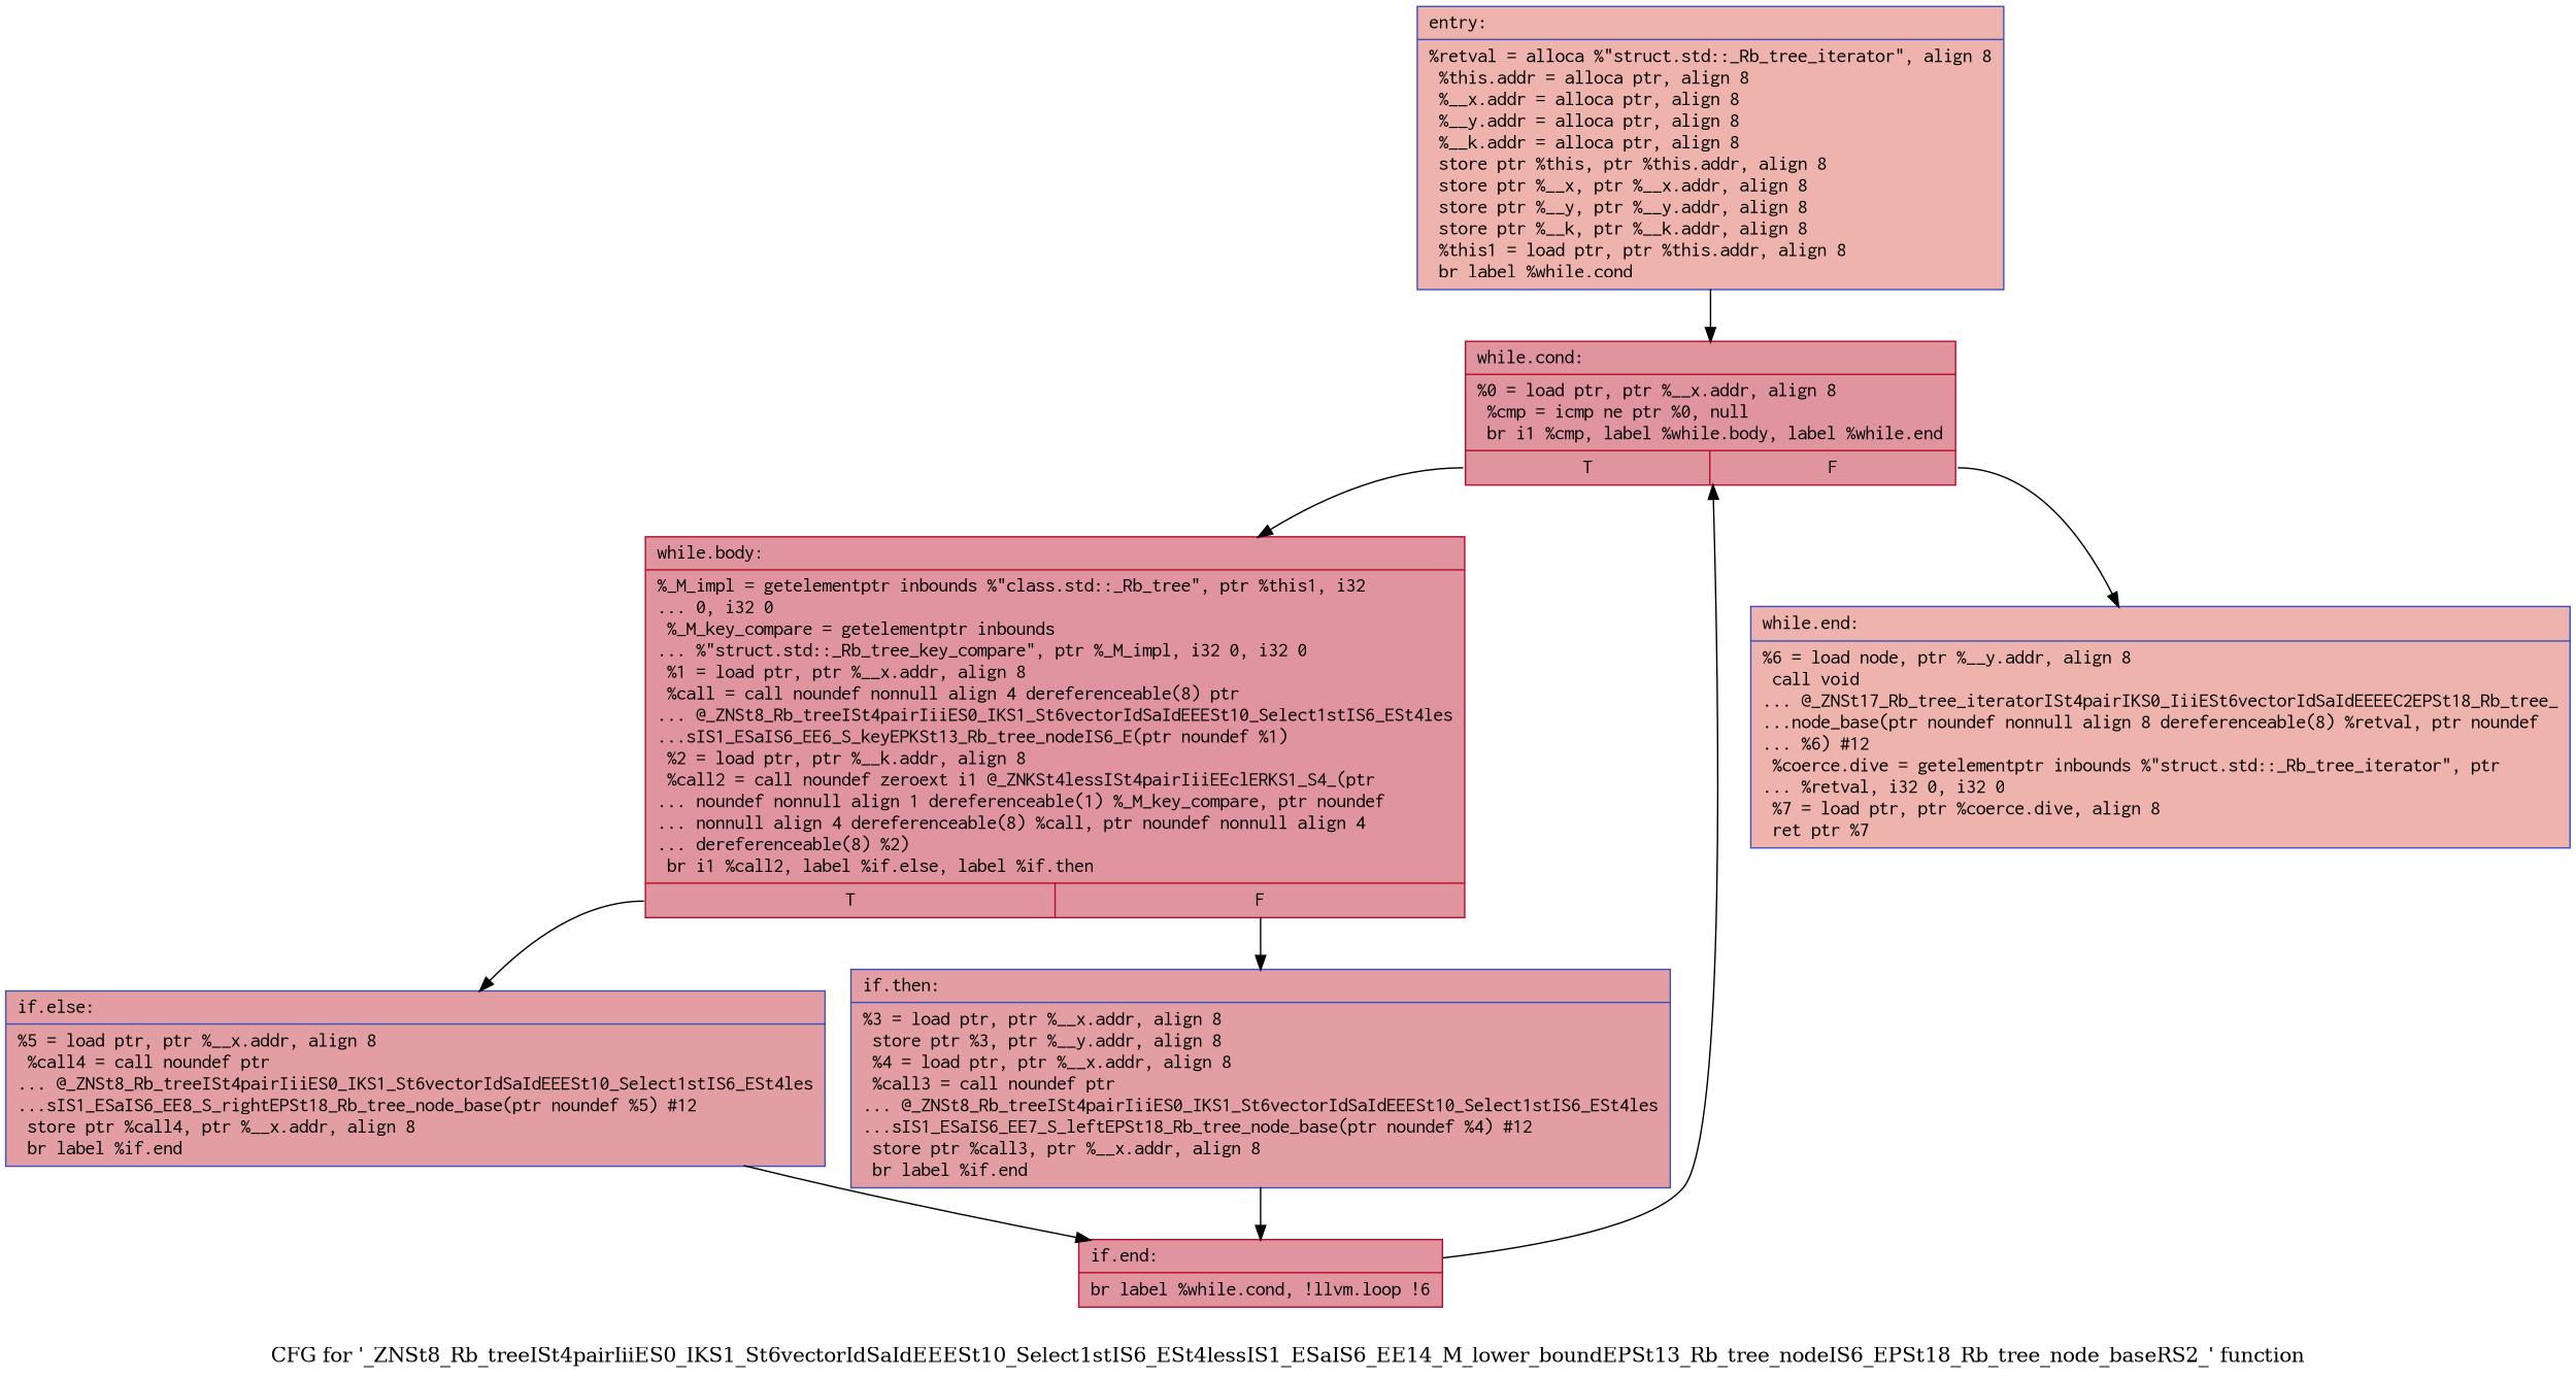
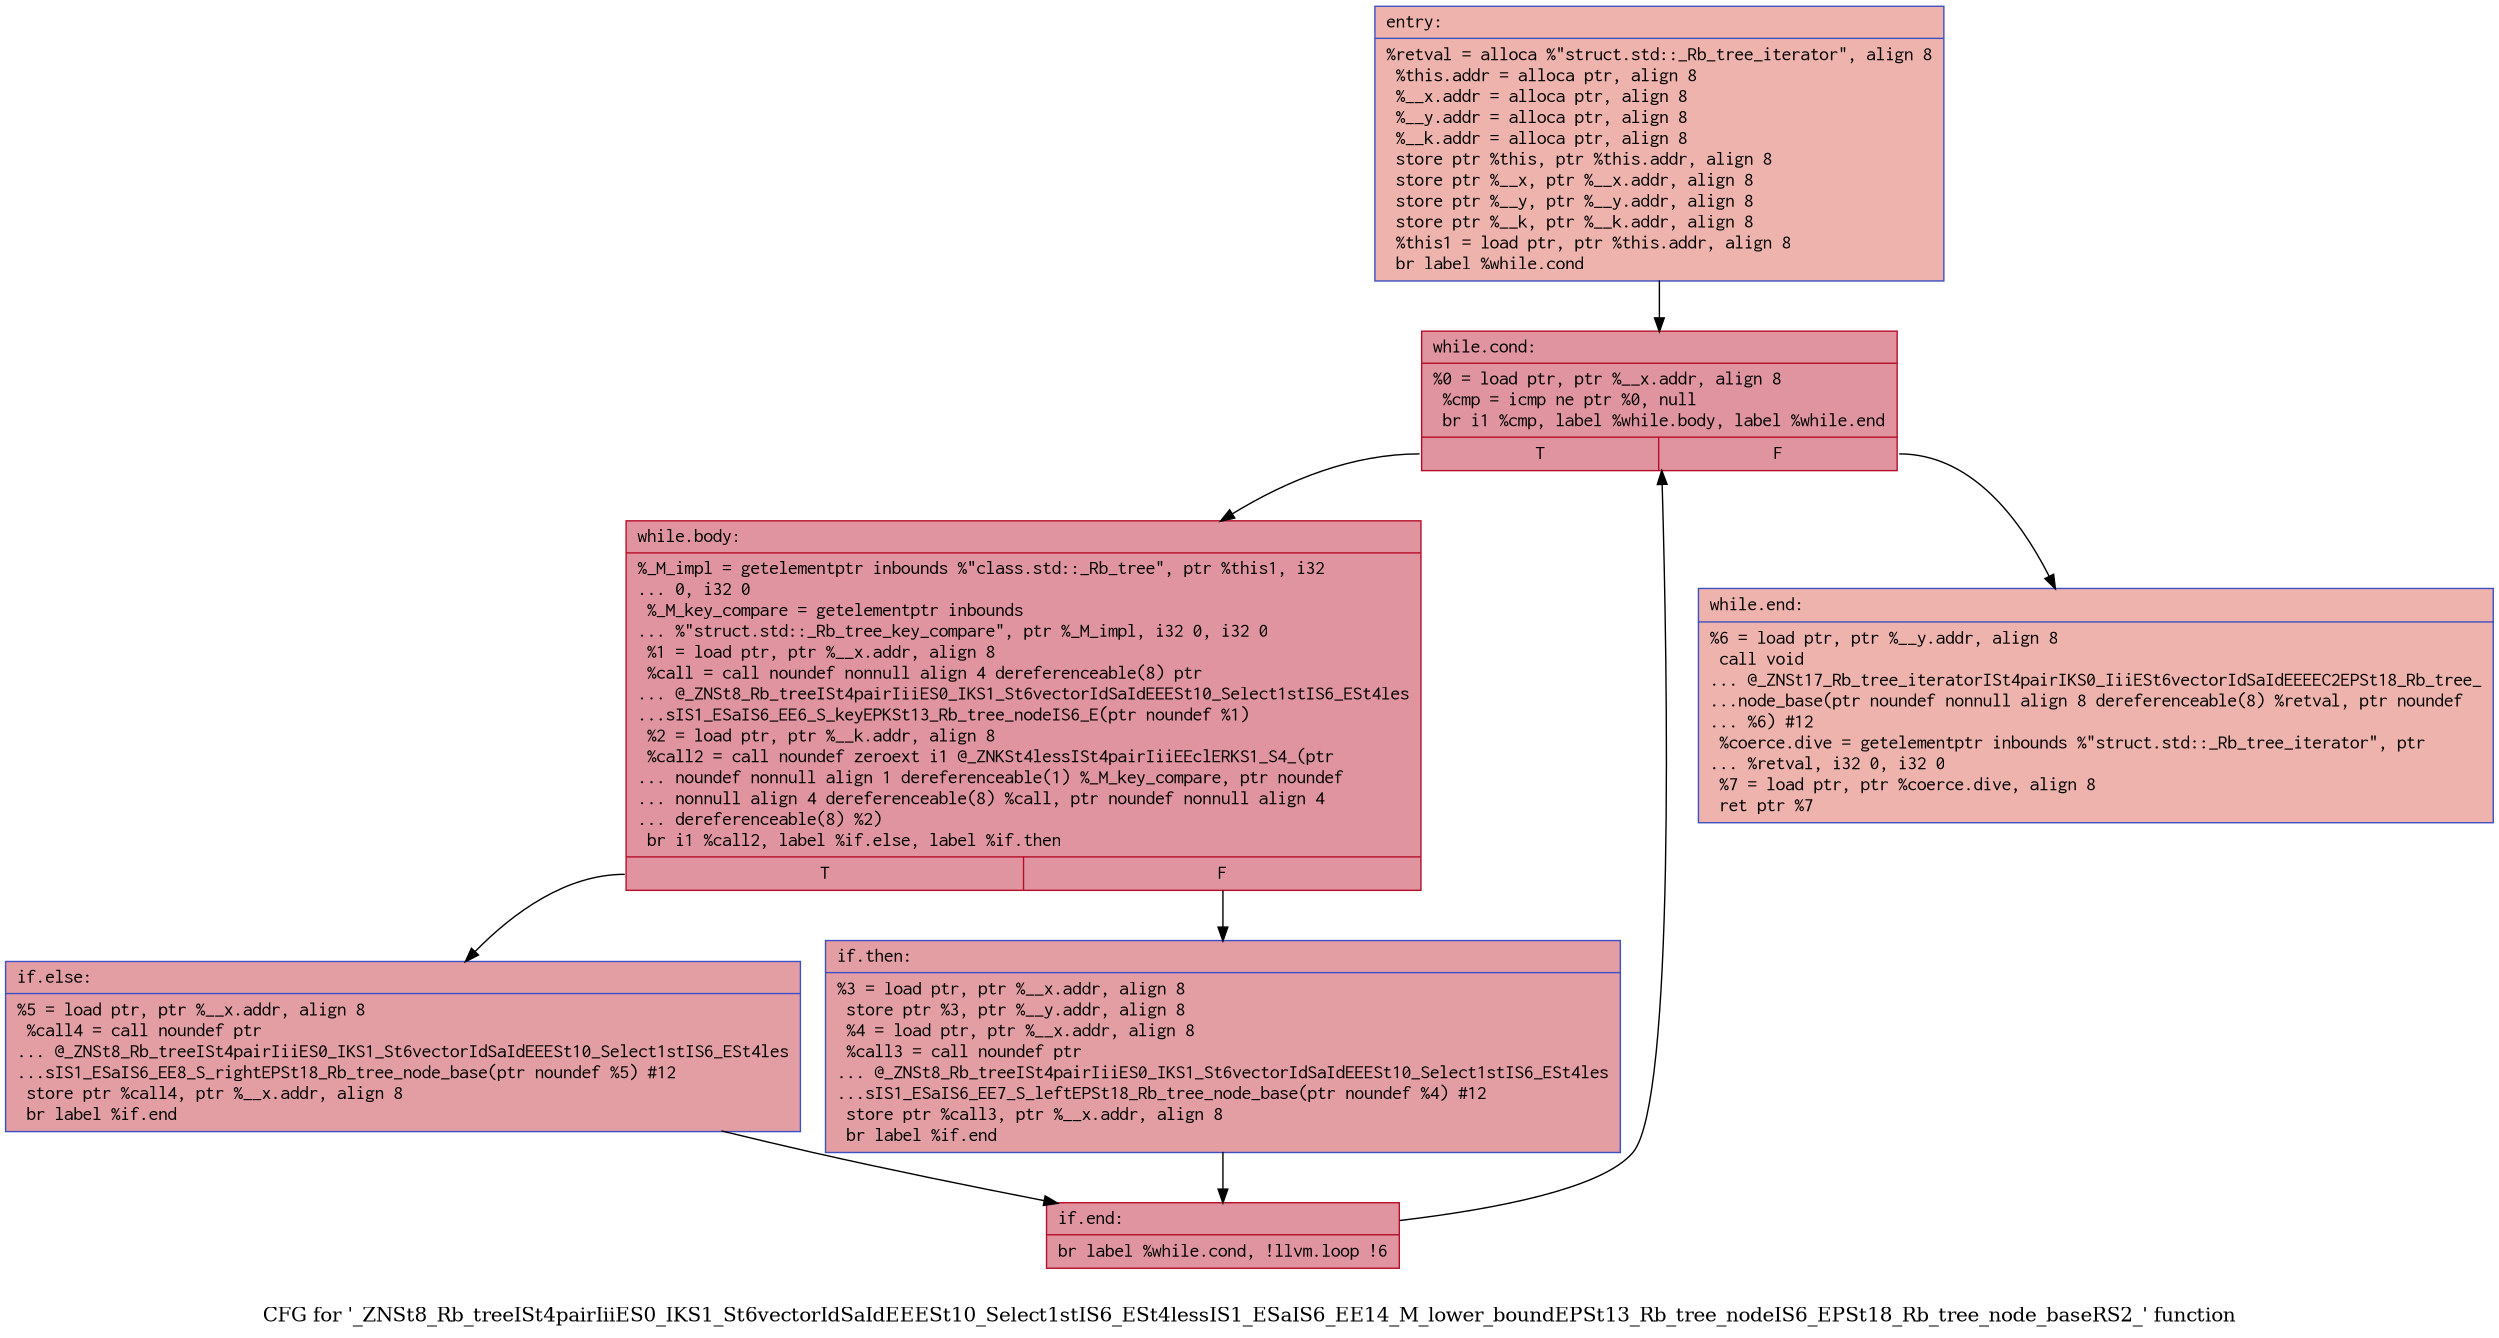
  digraph {
    label="CFG for '_ZNSt8_Rb_treeISt4pairIiiES0_IKS1_St6vectorIdSaIdEEESt10_Select1stIS6_ESt4lessIS1_ESaIS6_EE14_M_lower_boundEPSt13_Rb_tree_nodeIS6_EPSt18_Rb_tree_node_baseRS2_' function"
    node [color="#3d50c3ff" fillcolor="#b70d2870" fontname=Courier shape=record style=filled]
    n1 [fillcolor="#d6524470" label="{entry:\l|  %retval = alloca %\"struct.std::_Rb_tree_iterator\", align 8\l  %this.addr = alloca ptr, align 8\l  %__x.addr = alloca ptr, align 8\l  %__y.addr = alloca ptr, align 8\l  %__k.addr = alloca ptr, align 8\l  store ptr %this, ptr %this.addr, align 8\l  store ptr %__x, ptr %__x.addr, align 8\l  store ptr %__y, ptr %__y.addr, align 8\l  store ptr %__k, ptr %__k.addr, align 8\l  %this1 = load ptr, ptr %this.addr, align 8\l  br label %while.cond\l}"]
    n2 [color="#b70d28ff" label="{while.cond:\l|  %0 = load ptr, ptr %__x.addr, align 8\l  %cmp = icmp ne ptr %0, null\l  br i1 %cmp, label %while.body, label %while.end\l|{<s0>T|<s1>F}}"]
    n3 [color="#b70d28ff" label="{while.body:\l|  %_M_impl = getelementptr inbounds %\"class.std::_Rb_tree\", ptr %this1, i32\l... 0, i32 0\l  %_M_key_compare = getelementptr inbounds\l... %\"struct.std::_Rb_tree_key_compare\", ptr %_M_impl, i32 0, i32 0\l  %1 = load ptr, ptr %__x.addr, align 8\l  %call = call noundef nonnull align 4 dereferenceable(8) ptr\l... @_ZNSt8_Rb_treeISt4pairIiiES0_IKS1_St6vectorIdSaIdEEESt10_Select1stIS6_ESt4les\l...sIS1_ESaIS6_EE6_S_keyEPKSt13_Rb_tree_nodeIS6_E(ptr noundef %1)\l  %2 = load ptr, ptr %__k.addr, align 8\l  %call2 = call noundef zeroext i1 @_ZNKSt4lessISt4pairIiiEEclERKS1_S4_(ptr\l... noundef nonnull align 1 dereferenceable(1) %_M_key_compare, ptr noundef\l... nonnull align 4 dereferenceable(8) %call, ptr noundef nonnull align 4\l... dereferenceable(8) %2)\l  br i1 %call2, label %if.else, label %if.then\l|{<s0>T|<s1>F}}"]
-   n4 [fillcolor="#d6524470" label="{while.end:\l|  %6 = load node, ptr %__y.addr, align 8\l  call void\l... @_ZNSt17_Rb_tree_iteratorISt4pairIKS0_IiiESt6vectorIdSaIdEEEEC2EPSt18_Rb_tree_\l...node_base(ptr noundef nonnull align 8 dereferenceable(8) %retval, ptr noundef\l... %6) #12\l  %coerce.dive = getelementptr inbounds %\"struct.std::_Rb_tree_iterator\", ptr\l... %retval, i32 0, i32 0\l  %7 = load ptr, ptr %coerce.dive, align 8\l  ret ptr %7\l}"]
+   n4 [fillcolor="#d6524470" label="{while.end:\l|  %6 = load ptr, ptr %__y.addr, align 8\l  call void\l... @_ZNSt17_Rb_tree_iteratorISt4pairIKS0_IiiESt6vectorIdSaIdEEEEC2EPSt18_Rb_tree_\l...node_base(ptr noundef nonnull align 8 dereferenceable(8) %retval, ptr noundef\l... %6) #12\l  %coerce.dive = getelementptr inbounds %\"struct.std::_Rb_tree_iterator\", ptr\l... %retval, i32 0, i32 0\l  %7 = load ptr, ptr %coerce.dive, align 8\l  ret ptr %7\l}"]
    n5 [fillcolor="#be242e70" label="{if.else:\l|  %5 = load ptr, ptr %__x.addr, align 8\l  %call4 = call noundef ptr\l... @_ZNSt8_Rb_treeISt4pairIiiES0_IKS1_St6vectorIdSaIdEEESt10_Select1stIS6_ESt4les\l...sIS1_ESaIS6_EE8_S_rightEPSt18_Rb_tree_node_base(ptr noundef %5) #12\l  store ptr %call4, ptr %__x.addr, align 8\l  br label %if.end\l}"]
    n6 [fillcolor="#be242e70" label="{if.then:\l|  %3 = load ptr, ptr %__x.addr, align 8\l  store ptr %3, ptr %__y.addr, align 8\l  %4 = load ptr, ptr %__x.addr, align 8\l  %call3 = call noundef ptr\l... @_ZNSt8_Rb_treeISt4pairIiiES0_IKS1_St6vectorIdSaIdEEESt10_Select1stIS6_ESt4les\l...sIS1_ESaIS6_EE7_S_leftEPSt18_Rb_tree_node_base(ptr noundef %4) #12\l  store ptr %call3, ptr %__x.addr, align 8\l  br label %if.end\l}"]
    n7 [color="#b70d28ff" label="{if.end:\l|  br label %while.cond, !llvm.loop !6\l}"]
    n1 -> n2
    n2 -> n3 [tailport=s0]
    n2 -> n4 [tailport=s1]
    n3 -> n5 [tailport=s0]
    n3 -> n6 [tailport=s1]
    n5 -> n7
    n6 -> n7
    n7 -> n2
  }
